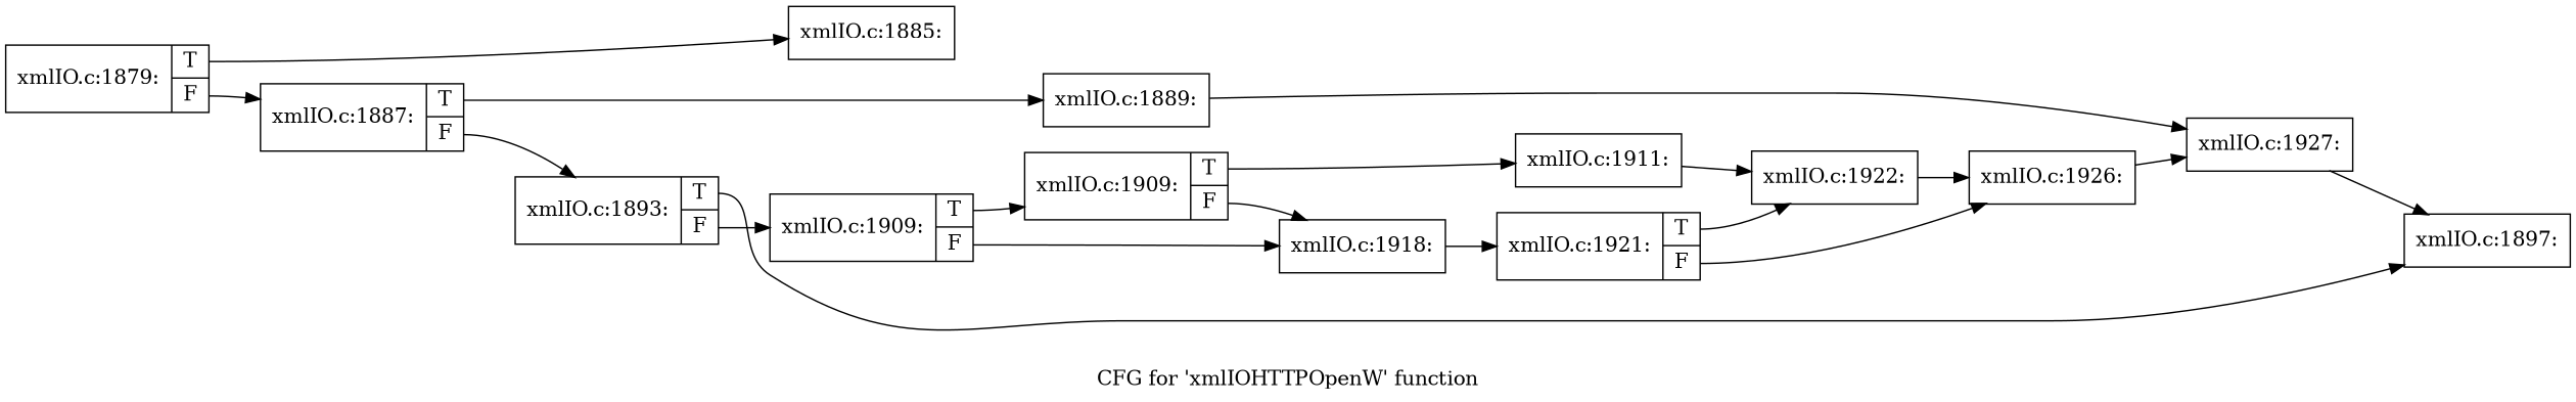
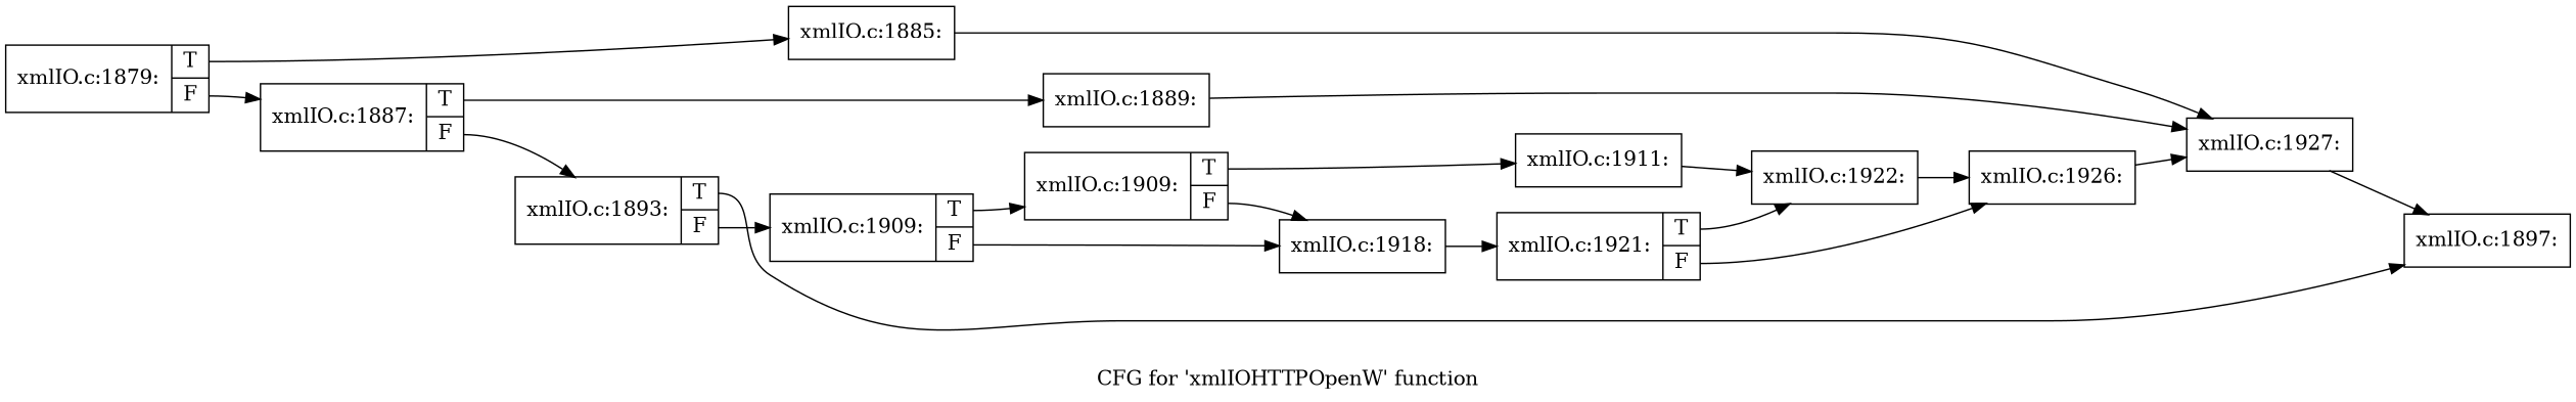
  digraph {
    label="CFG for 'xmlIOHTTPOpenW' function"
    rankdir=LR
    node [shape=record]
    n1 [label="{xmlIO.c:1879:|{<s0>T|<s1>F}}"]
    n2 [label="{xmlIO.c:1885:}"]
    n3 [label="{xmlIO.c:1887:|{<s0>T|<s1>F}}"]
    n4 [label="{xmlIO.c:1927:}"]
    n5 [label="{xmlIO.c:1889:}"]
    n6 [label="{xmlIO.c:1893:|{<s0>T|<s1>F}}"]
    n7 [label="{xmlIO.c:1897:}"]
    n8 [label="{xmlIO.c:1909:|{<s0>T|<s1>F}}"]
    n9 [label="{xmlIO.c:1909:|{<s0>T|<s1>F}}"]
    n10 [label="{xmlIO.c:1918:}"]
    n11 [label="{xmlIO.c:1911:}"]
    n12 [label="{xmlIO.c:1921:|{<s0>T|<s1>F}}"]
    n13 [label="{xmlIO.c:1922:}"]
    n14 [label="{xmlIO.c:1926:}"]
    n1 -> n2 [tailport=s0]
    n1 -> n3 [tailport=s1]
+   n2 -> n4
    n3 -> n5 [tailport=s0]
    n3 -> n6 [tailport=s1]
    n4 -> n7
    n5 -> n4
    n6 -> n7 [tailport=s0]
    n6 -> n8 [tailport=s1]
    n8 -> n9 [tailport=s0]
    n8 -> n10 [tailport=s1]
    n9 -> n10 [tailport=s1]
    n9 -> n11 [tailport=s0]
    n10 -> n12
    n11 -> n13
    n12 -> n13 [tailport=s0]
    n12 -> n14 [tailport=s1]
    n13 -> n14
    n14 -> n4
  }
